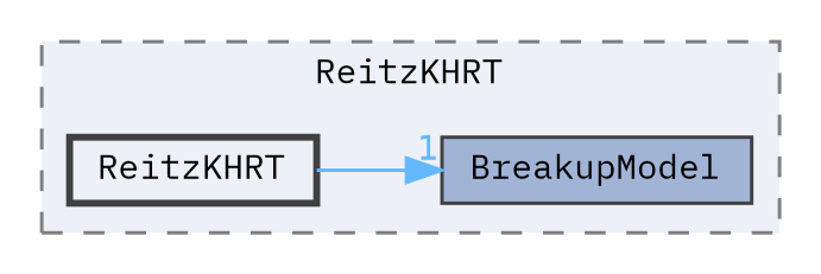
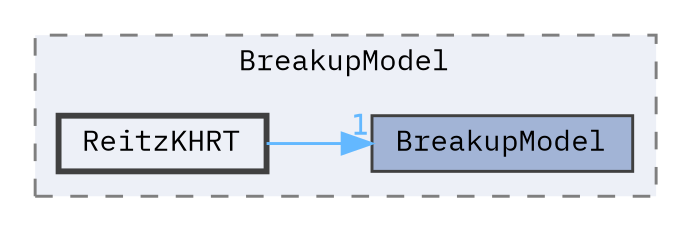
  digraph {
    compound=true
    rankdir=LR
    fontname="IBM Plex Mono"
    node [color=grey25 fontname="IBM Plex Mono" fontsize=10 shape=box]
    n1 [fillcolor="#a2b4d6" height=0.2 label=BreakupModel style=filled width=0.4]
    n2 [fillcolor="#edf0f7" height=0.2 label=ReitzKHRT style="filled,bold" width=0.4]
    subgraph cluster_1 {
      bgcolor="#edf0f7"
      fontsize=10
-     label=ReitzKHRT
+     label=BreakupModel
      pencolor=grey50
      style="filled,dashed"
      n1
      n2
    }
    n2 -> n1 [color=steelblue1 fontcolor=steelblue1 fontname="IBM Plex Mono" fontsize=10 headlabel=1 labeldistance=1.5 labelfontname=Helvetica labelfontsize=10]
  }
